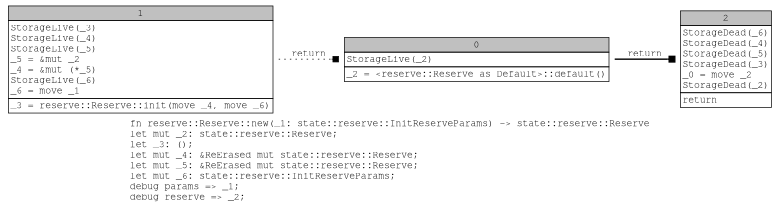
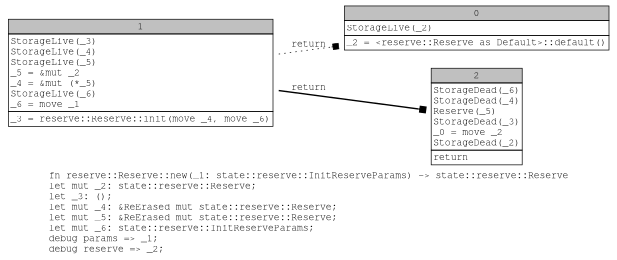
  digraph {
    fontname="Courier, monospace"
    label=<fn reserve::Reserve::new(_1: state::reserve::InitReserveParams) -&gt; state::reserve::Reserve<br align="left"/>let mut _2: state::reserve::Reserve;<br align="left"/>let _3: ();<br align="left"/>let mut _4: &amp;ReErased mut state::reserve::Reserve;<br align="left"/>let mut _5: &amp;ReErased mut state::reserve::Reserve;<br align="left"/>let mut _6: state::reserve::InitReserveParams;<br align="left"/>debug params =&gt; _1;<br align="left"/>debug reserve =&gt; _2;<br align="left"/>>
    rankdir=LR
    node [fontname="Courier, monospace" shape=none]
    edge [arrowhead=box fontname="Courier, monospace"]
    n1 [label=<<table border="0" cellborder="1" cellspacing="0"><tr><td bgcolor="gray" align="center" colspan="1">0</td></tr><tr><td align="left" balign="left">StorageLive(_2)<br/></td></tr><tr><td align="left">_2 = &lt;reserve::Reserve as Default&gt;::default()</td></tr></table>>]
    n2 [label=<<table border="0" cellborder="1" cellspacing="0"><tr><td bgcolor="gray" align="center" colspan="1">1</td></tr><tr><td align="left" balign="left">StorageLive(_3)<br/>StorageLive(_4)<br/>StorageLive(_5)<br/>_5 = &amp;mut _2<br/>_4 = &amp;mut (*_5)<br/>StorageLive(_6)<br/>_6 = move _1<br/></td></tr><tr><td align="left">_3 = reserve::Reserve::init(move _4, move _6)</td></tr></table>>]
-   n3 [label=<<table border="0" cellborder="1" cellspacing="0"><tr><td bgcolor="gray" align="center" colspan="1">2</td></tr><tr><td align="left" balign="left">StorageDead(_6)<br/>StorageDead(_4)<br/>StorageDead(_5)<br/>StorageDead(_3)<br/>_0 = move _2<br/>StorageDead(_2)<br/></td></tr><tr><td align="left">return</td></tr></table>>]
+   n3 [label=<<table border="0" cellborder="1" cellspacing="0"><tr><td bgcolor="gray" align="center" colspan="1">2</td></tr><tr><td align="left" balign="left">StorageDead(_6)<br/>StorageDead(_4)<br/>Reserve(_5)<br/>StorageDead(_3)<br/>_0 = move _2<br/>StorageDead(_2)<br/></td></tr><tr><td align="left">return</td></tr></table>>]
    n2 -> n1 [label=return style=dotted]
-   n1 -> n3 [label=return style=bold]
+   n2 -> n3 [label=return style=bold]
  }
